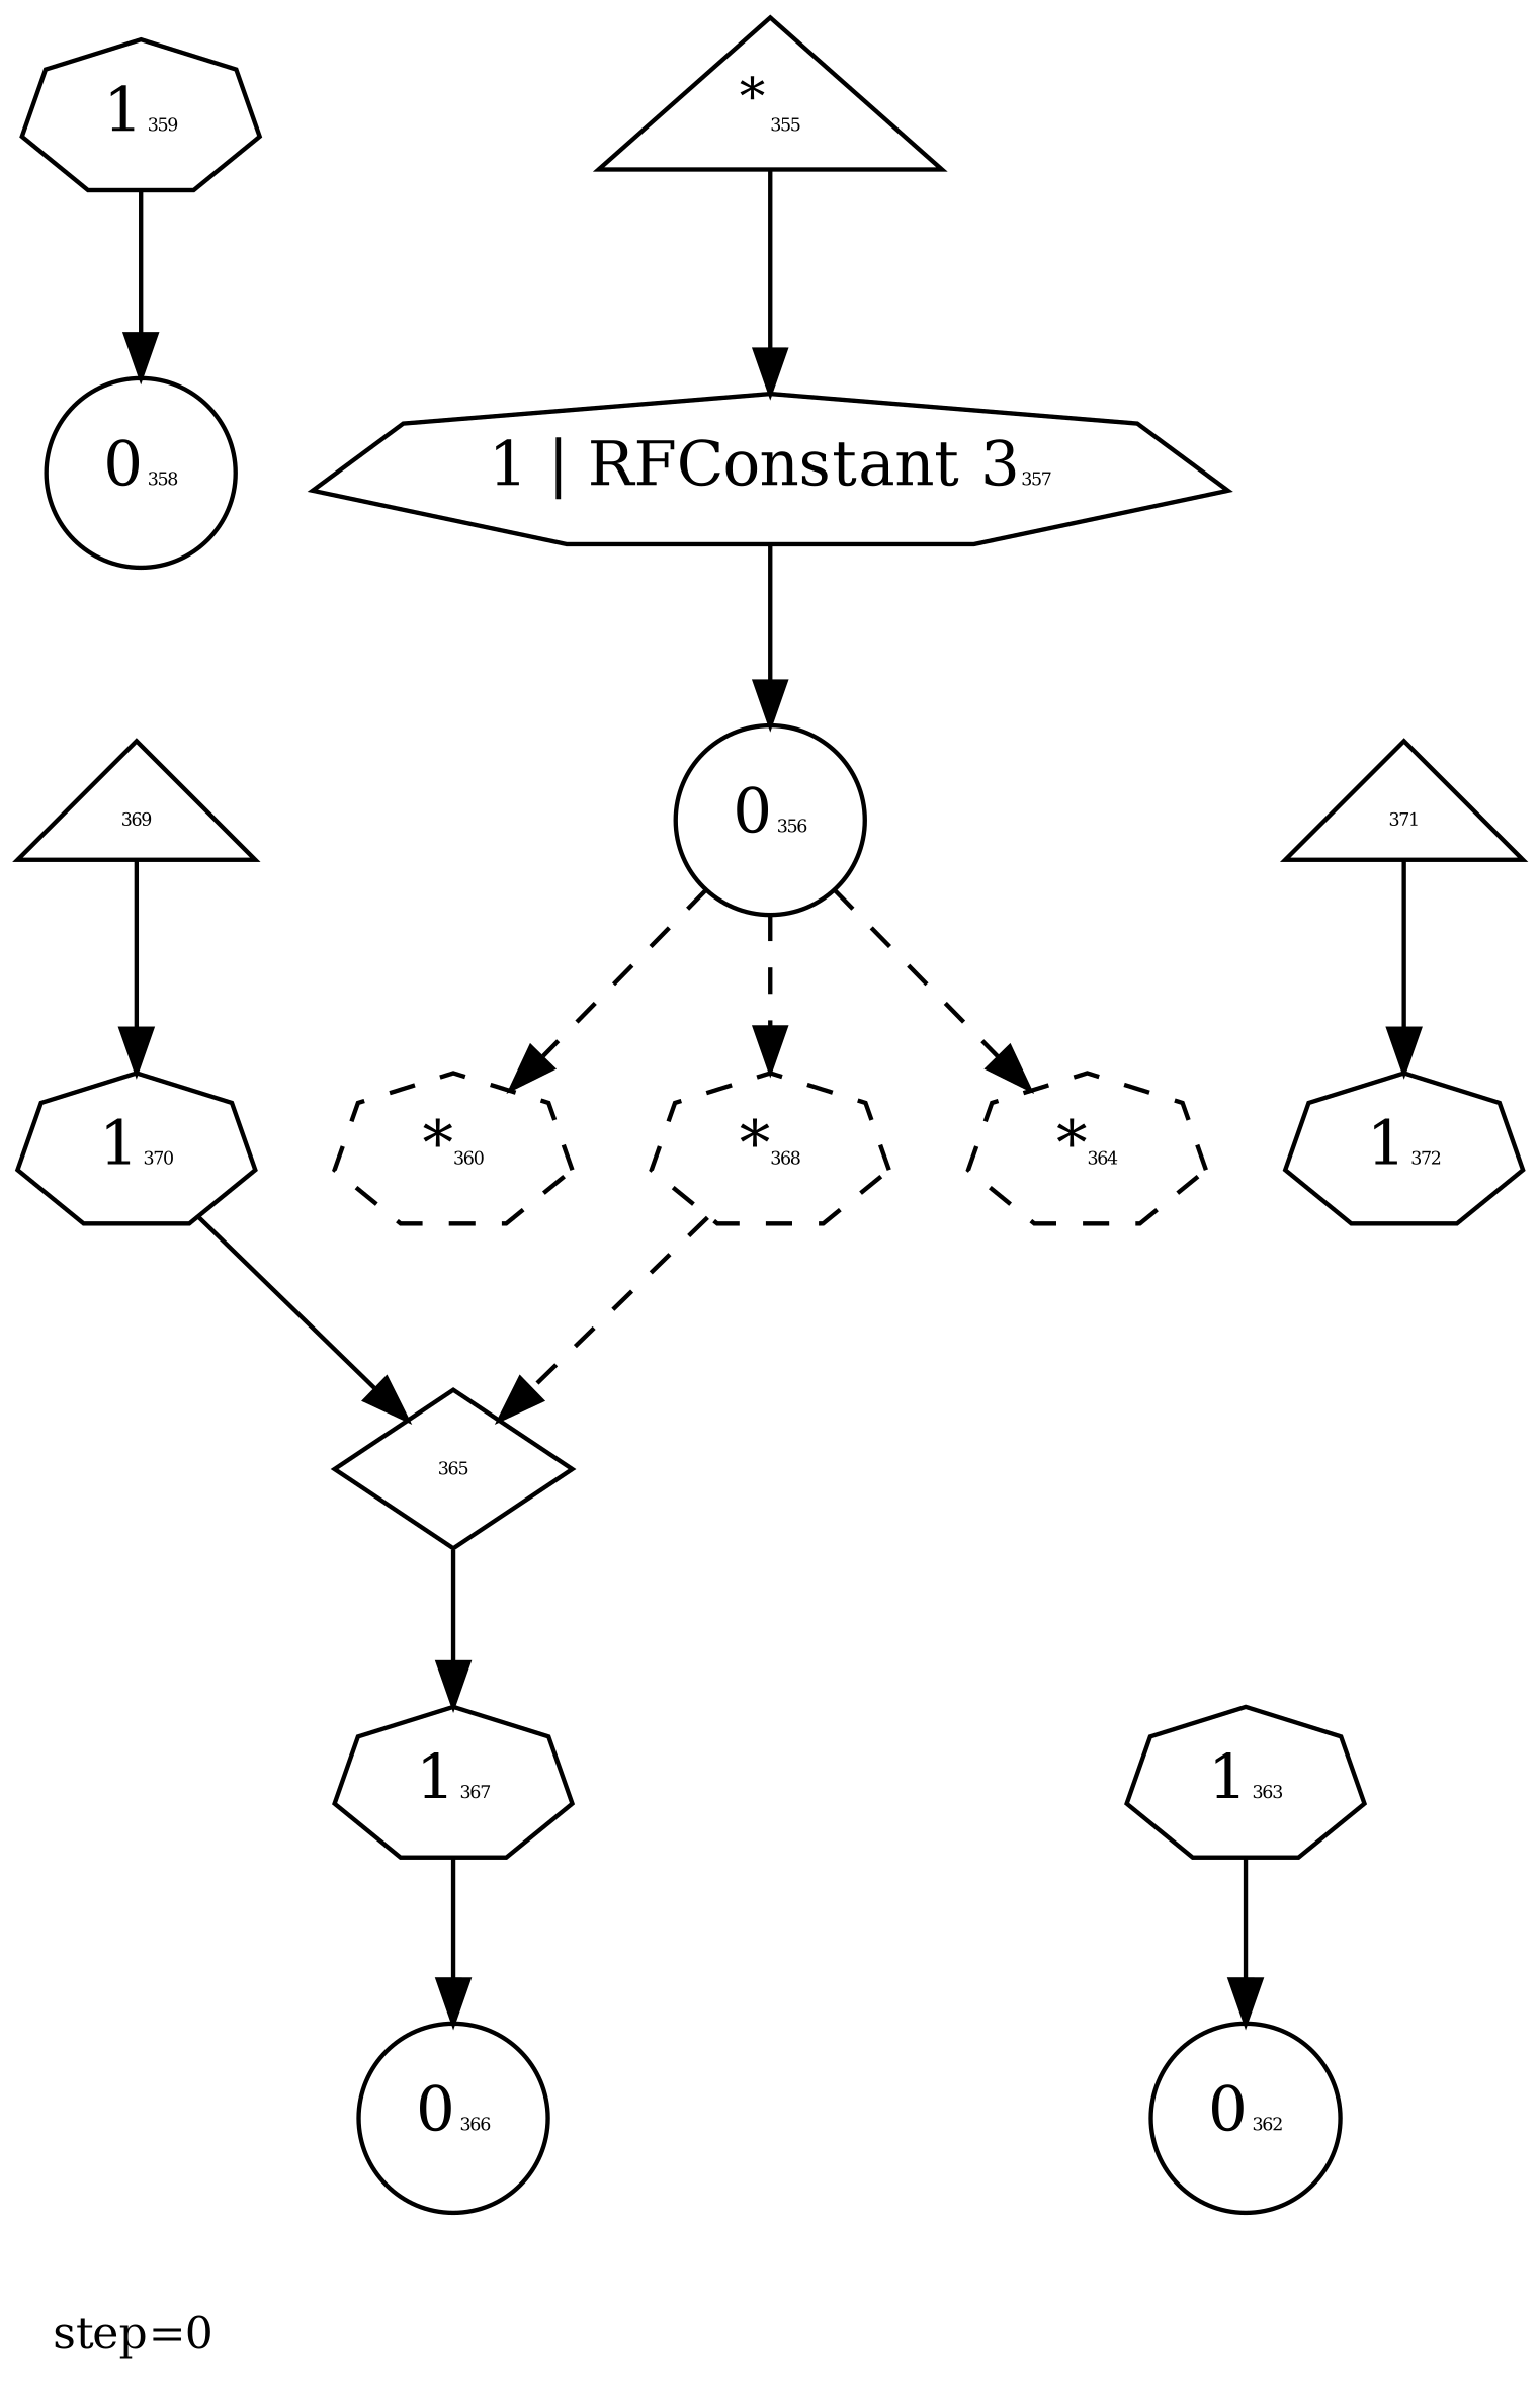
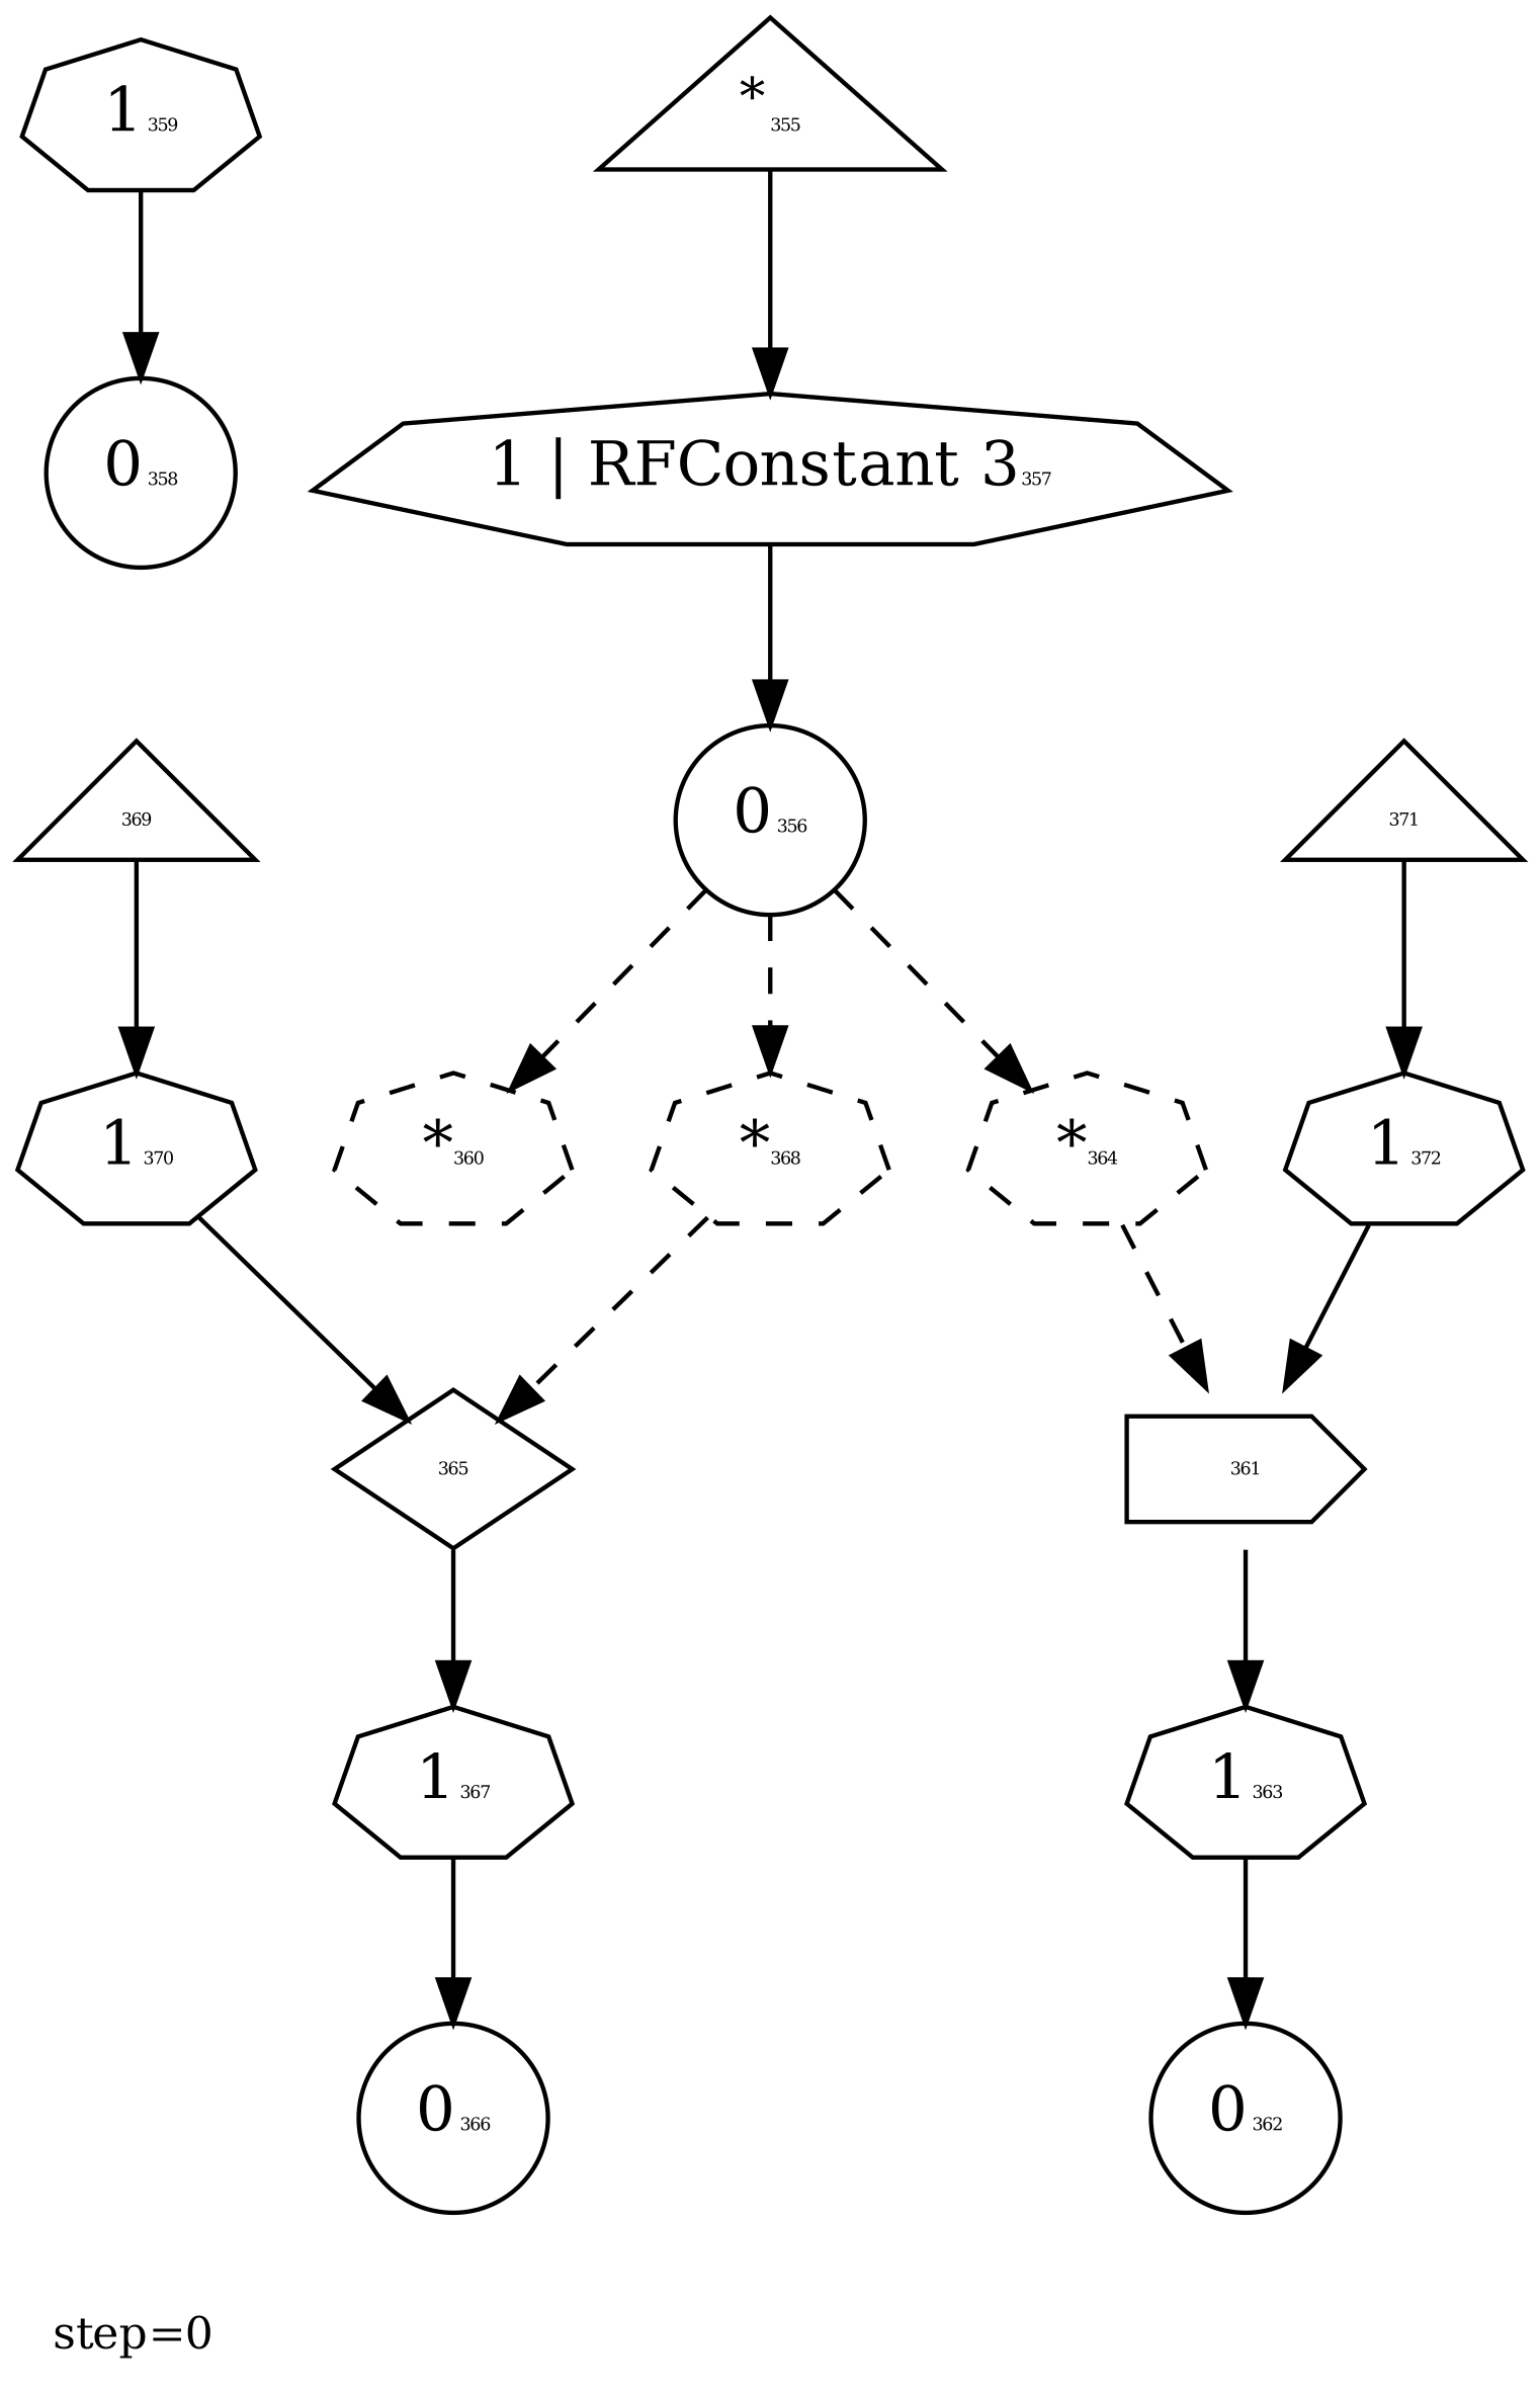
  digraph {
    fontsize=10
    label="step=0"
    labeljust=left
    labelloc=bottom
    node [color=black peripheries=1 shape=septagon]
    edge [color=black]
    n1 [label=<1<FONT POINT-SIZE='4'>359</FONT>>]
    n2 [label=<0<FONT POINT-SIZE='4'>358</FONT>> labelfontcolor=black shape=circle]
    n3 [label=<<SUP>*</SUP><FONT POINT-SIZE='4'>355</FONT>> labelfontcolor=black shape=triangle]
    n4 [label=<1 | RFConstant 3<FONT POINT-SIZE='4'>357</FONT>>]
    n5 [label=<0<FONT POINT-SIZE='4'>356</FONT>> labelfontcolor=black shape=circle]
    n6 [label=<*<FONT POINT-SIZE='4'>360</FONT>> style=dashed]
    n7 [label=<*<FONT POINT-SIZE='4'>364</FONT>> style=dashed]
    n8 [label=<*<FONT POINT-SIZE='4'>368</FONT>> style=dashed]
+   n9 [label=<<FONT POINT-SIZE='4'>361</FONT>> labelfontcolor=black shape=cds]
    n10 [label=<<FONT POINT-SIZE='4'>365</FONT>> labelfontcolor=black shape=diamond]
    n11 [label=<1<FONT POINT-SIZE='4'>363</FONT>>]
    n12 [label=<0<FONT POINT-SIZE='4'>362</FONT>> labelfontcolor=black shape=circle]
    n13 [label=<1<FONT POINT-SIZE='4'>367</FONT>>]
    n14 [label=<0<FONT POINT-SIZE='4'>366</FONT>> labelfontcolor=black shape=circle]
    n15 [label=<<FONT POINT-SIZE='4'>369</FONT>> labelfontcolor=black shape=triangle]
    n16 [label=<1<FONT POINT-SIZE='4'>370</FONT>>]
    n17 [label=<<FONT POINT-SIZE='4'>371</FONT>> labelfontcolor=black shape=triangle]
    n18 [label=<1<FONT POINT-SIZE='4'>372</FONT>>]
    n1 -> n2
    n3 -> n4
    n4 -> n5
    n5 -> n6 [style=dashed]
    n5 -> n7 [style=dashed]
    n5 -> n8 [style=dashed]
+   n7 -> n9 [style=dashed]
    n8 -> n10 [style=dashed]
+   n9 -> n11
    n10 -> n13
    n11 -> n12
    n13 -> n14
    n15 -> n16
    n16 -> n10
    n17 -> n18
+   n18 -> n9
  }
